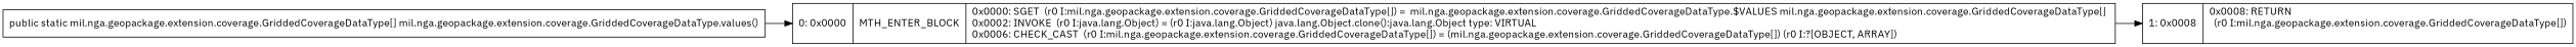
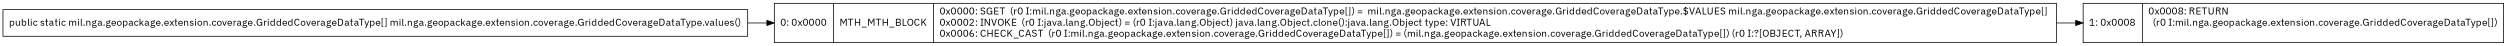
  digraph {
    rankdir=LR
    fontname="IBM Plex Sans"
    node [shape=record fontname="IBM Plex Sans"]
    edge [style=solid fontname="IBM Plex Sans"]
-   n1 [label="{0\:\ 0x0000|MTH_ENTER_BLOCK\l|0x0000: SGET  (r0 I:mil.nga.geopackage.extension.coverage.GriddedCoverageDataType[]) =  mil.nga.geopackage.extension.coverage.GriddedCoverageDataType.$VALUES mil.nga.geopackage.extension.coverage.GriddedCoverageDataType[] \l0x0002: INVOKE  (r0 I:java.lang.Object) = (r0 I:java.lang.Object) java.lang.Object.clone():java.lang.Object type: VIRTUAL \l0x0006: CHECK_CAST  (r0 I:mil.nga.geopackage.extension.coverage.GriddedCoverageDataType[]) = (mil.nga.geopackage.extension.coverage.GriddedCoverageDataType[]) (r0 I:?[OBJECT, ARRAY]) \l}"]
+   n1 [label="{0\:\ 0x0000|MTH_MTH_BLOCK\l|0x0000: SGET  (r0 I:mil.nga.geopackage.extension.coverage.GriddedCoverageDataType[]) =  mil.nga.geopackage.extension.coverage.GriddedCoverageDataType.$VALUES mil.nga.geopackage.extension.coverage.GriddedCoverageDataType[] \l0x0002: INVOKE  (r0 I:java.lang.Object) = (r0 I:java.lang.Object) java.lang.Object.clone():java.lang.Object type: VIRTUAL \l0x0006: CHECK_CAST  (r0 I:mil.nga.geopackage.extension.coverage.GriddedCoverageDataType[]) = (mil.nga.geopackage.extension.coverage.GriddedCoverageDataType[]) (r0 I:?[OBJECT, ARRAY]) \l}"]
    n2 [label="{1\:\ 0x0008|0x0008: RETURN  \l  (r0 I:mil.nga.geopackage.extension.coverage.GriddedCoverageDataType[])\l \l}"]
    n3 [label="{public static mil.nga.geopackage.extension.coverage.GriddedCoverageDataType[] mil.nga.geopackage.extension.coverage.GriddedCoverageDataType.values() }"]
    n1 -> n2
    n3 -> n1
  }
